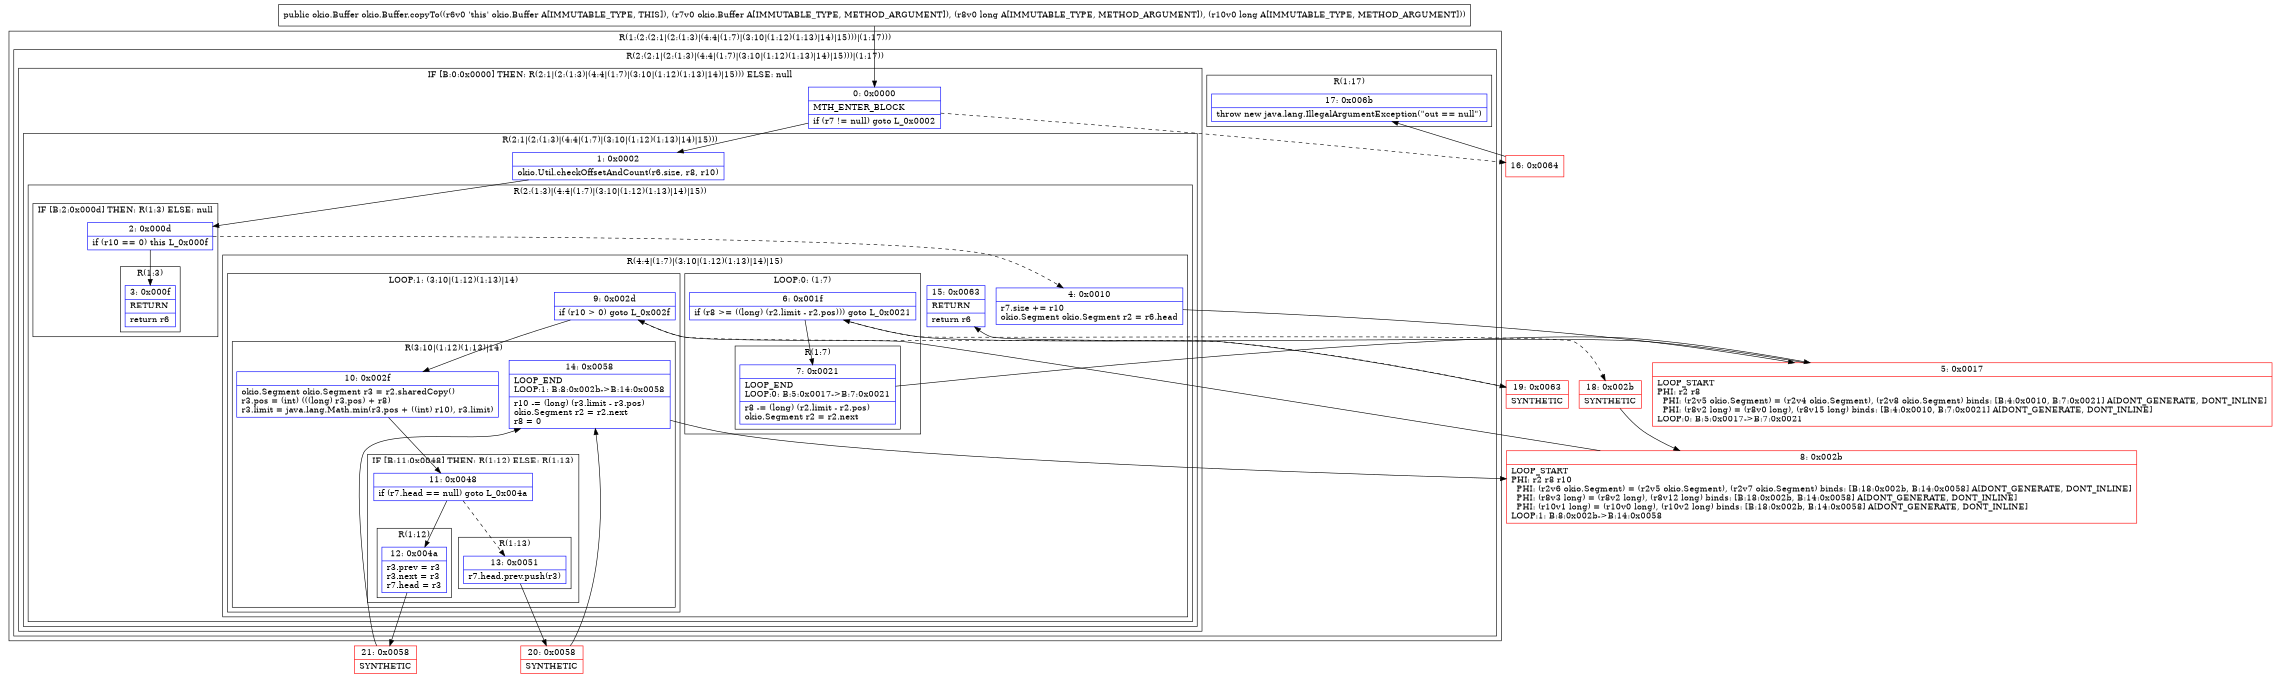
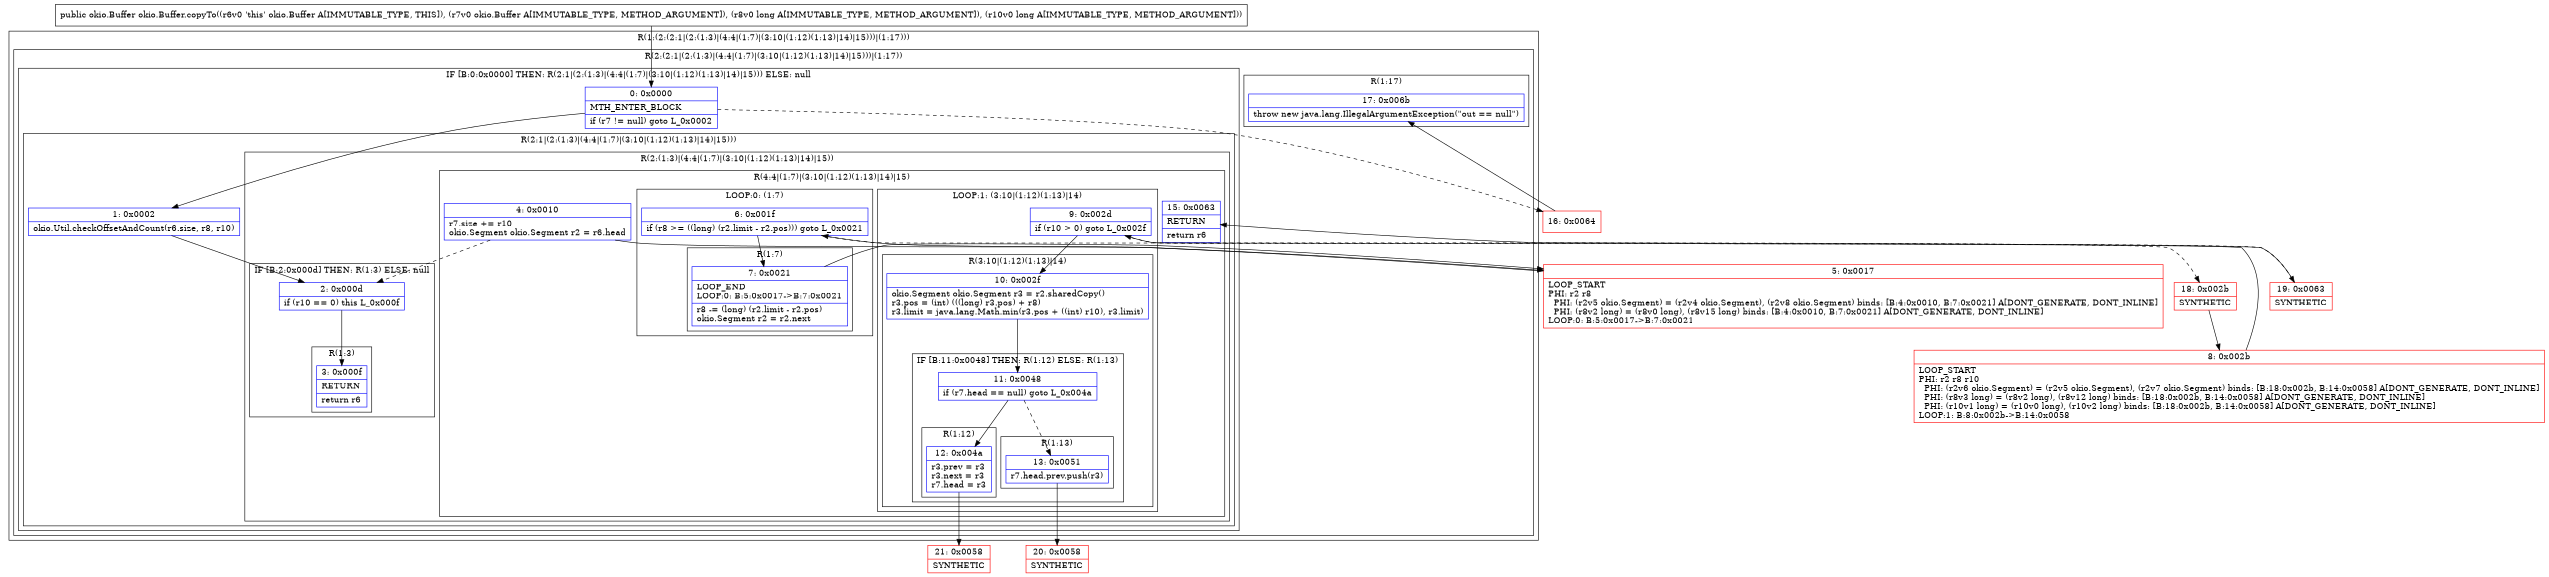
  digraph {
    node [color=blue shape=record]
    n1 [label="{3\:\ 0x000f|RETURN\l|return r6\l}"]
    n2 [label="{2\:\ 0x000d|if (r10 == 0) this L_0x000f\l}"]
    n3 [label="{7\:\ 0x0021|LOOP_END\lLOOP:0: B:5:0x0017\-\>B:7:0x0021\l|r8 \-= (long) (r2.limit \- r2.pos)\lokio.Segment r2 = r2.next\l}"]
    n4 [label="{6\:\ 0x001f|if (r8 \>= ((long) (r2.limit \- r2.pos))) goto L_0x0021\l}"]
    n5 [label="{12\:\ 0x004a|r3.prev = r3\lr3.next = r3\lr7.head = r3\l}"]
    n6 [label="{13\:\ 0x0051|r7.head.prev.push(r3)\l}"]
    n7 [label="{11\:\ 0x0048|if (r7.head == null) goto L_0x004a\l}"]
    n8 [label="{10\:\ 0x002f|okio.Segment okio.Segment r3 = r2.sharedCopy()\lr3.pos = (int) (((long) r3.pos) + r8)\lr3.limit = java.lang.Math.min(r3.pos + ((int) r10), r3.limit)\l}"]
-   n9 [label="{14\:\ 0x0058|LOOP_END\lLOOP:1: B:8:0x002b\-\>B:14:0x0058\l|r10 \-= (long) (r3.limit \- r3.pos)\lokio.Segment r2 = r2.next\lr8 = 0\l}"]
    n10 [label="{9\:\ 0x002d|if (r10 \> 0) goto L_0x002f\l}"]
    n11 [label="{4\:\ 0x0010|r7.size += r10\lokio.Segment okio.Segment r2 = r6.head\l}"]
    n12 [label="{15\:\ 0x0063|RETURN\l|return r6\l}"]
    n13 [label="{1\:\ 0x0002|okio.Util.checkOffsetAndCount(r6.size, r8, r10)\l}"]
    n14 [label="{0\:\ 0x0000|MTH_ENTER_BLOCK\l|if (r7 != null) goto L_0x0002\l}"]
    n15 [label="{17\:\ 0x006b|throw new java.lang.IllegalArgumentException(\"out == null\")\l}"]
    n16 [color=red label="{5\:\ 0x0017|LOOP_START\lPHI: r2 r8 \l  PHI: (r2v5 okio.Segment) = (r2v4 okio.Segment), (r2v8 okio.Segment) binds: [B:4:0x0010, B:7:0x0021] A[DONT_GENERATE, DONT_INLINE]\l  PHI: (r8v2 long) = (r8v0 long), (r8v15 long) binds: [B:4:0x0010, B:7:0x0021] A[DONT_GENERATE, DONT_INLINE]\lLOOP:0: B:5:0x0017\-\>B:7:0x0021\l}"]
    n17 [color=red label="{18\:\ 0x002b|SYNTHETIC\l}"]
    n18 [color=red label="{21\:\ 0x0058|SYNTHETIC\l}"]
    n19 [color=red label="{20\:\ 0x0058|SYNTHETIC\l}"]
    n20 [color=red label="{8\:\ 0x002b|LOOP_START\lPHI: r2 r8 r10 \l  PHI: (r2v6 okio.Segment) = (r2v5 okio.Segment), (r2v7 okio.Segment) binds: [B:18:0x002b, B:14:0x0058] A[DONT_GENERATE, DONT_INLINE]\l  PHI: (r8v3 long) = (r8v2 long), (r8v12 long) binds: [B:18:0x002b, B:14:0x0058] A[DONT_GENERATE, DONT_INLINE]\l  PHI: (r10v1 long) = (r10v0 long), (r10v2 long) binds: [B:18:0x002b, B:14:0x0058] A[DONT_GENERATE, DONT_INLINE]\lLOOP:1: B:8:0x002b\-\>B:14:0x0058\l}"]
    n21 [color=red label="{19\:\ 0x0063|SYNTHETIC\l}"]
    n22 [color=red label="{16\:\ 0x0064}"]
    n23 [label="{public okio.Buffer okio.Buffer.copyTo((r6v0 'this' okio.Buffer A[IMMUTABLE_TYPE, THIS]), (r7v0 okio.Buffer A[IMMUTABLE_TYPE, METHOD_ARGUMENT]), (r8v0 long A[IMMUTABLE_TYPE, METHOD_ARGUMENT]), (r10v0 long A[IMMUTABLE_TYPE, METHOD_ARGUMENT])) }" color=""]
    subgraph cluster_1 {
      label="R(1:(2:(2:1|(2:(1:3)|(4:4|(1:7)|(3:10|(1:12)(1:13)|14)|15)))|(1:17)))"
      subgraph cluster_2 {
        label="R(2:(2:1|(2:(1:3)|(4:4|(1:7)|(3:10|(1:12)(1:13)|14)|15)))|(1:17))"
        subgraph cluster_3 {
          label="IF [B:0:0x0000] THEN: R(2:1|(2:(1:3)|(4:4|(1:7)|(3:10|(1:12)(1:13)|14)|15))) ELSE: null"
          n14
          subgraph cluster_4 {
            label="R(2:1|(2:(1:3)|(4:4|(1:7)|(3:10|(1:12)(1:13)|14)|15)))"
            n13
            subgraph cluster_5 {
              label="R(2:(1:3)|(4:4|(1:7)|(3:10|(1:12)(1:13)|14)|15))"
              subgraph cluster_6 {
                label="IF [B:2:0x000d] THEN: R(1:3) ELSE: null"
                n2
                subgraph cluster_7 {
                  label="R(1:3)"
                  n1
                }
              }
              subgraph cluster_8 {
                label="R(4:4|(1:7)|(3:10|(1:12)(1:13)|14)|15)"
                n11
                n12
                subgraph cluster_9 {
                  label="LOOP:0: (1:7)"
                  n4
                  subgraph cluster_10 {
                    label="R(1:7)"
                    n3
                  }
                }
                subgraph cluster_11 {
                  label="LOOP:1: (3:10|(1:12)(1:13)|14)"
                  n10
                  subgraph cluster_12 {
                    label="R(3:10|(1:12)(1:13)|14)"
                    n8
-                   n9
                    subgraph cluster_13 {
                      label="IF [B:11:0x0048] THEN: R(1:12) ELSE: R(1:13)"
                      n7
                      subgraph cluster_14 {
                        label="R(1:12)"
                        n5
                      }
                      subgraph cluster_15 {
                        label="R(1:13)"
                        n6
                      }
                    }
                  }
                }
              }
            }
          }
        }
        subgraph cluster_16 {
          label="R(1:17)"
          n15
        }
      }
    }
    n2 -> n1
-   n2 -> n11 [style=dashed]
+   n11 -> n2 [style=dashed]
    n3 -> n16
    n4 -> n3
    n4 -> n17 [style=dashed]
    n5 -> n18
    n6 -> n19
    n7 -> n5
    n7 -> n6 [style=dashed]
    n8 -> n7
-   n9 -> n20
    n10 -> n8
    n10 -> n21 [style=dashed]
    n11 -> n16
    n13 -> n2
    n14 -> n13
    n14 -> n22 [style=dashed]
    n16 -> n4
    n17 -> n20
-   n18 -> n9
-   n19 -> n9
    n20 -> n10
    n21 -> n12
    n22 -> n15
    n23 -> n14
  }
